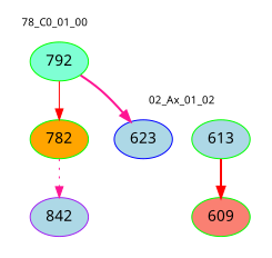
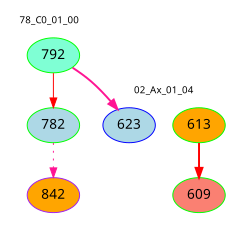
  digraph {
    fontname="Noto Sans"
    node [color=green fillcolor=orange fontname="Noto Sans" style=filled]
    edge [color=red fontname="Noto Sans" style=bold]
-   n1 [fillcolor=lightblue label=613]
+   n1 [label=613]
    n2 [fillcolor=salmon label=609]
    n3 [color=blue fillcolor=lightblue label=623]
    n4 [fillcolor=aquamarine label=792]
-   n5 [label=782]
-   n6 [color=purple fillcolor=lightblue label=842]
+   n5 [fillcolor=lightblue label=782]
+   n6 [color=purple label=842]
    subgraph cluster_1 {
      color=white
      fontsize=10
-     label="02_Ax_01_02"
+     label="02_Ax_01_04"
      n1
      n2
      n3
    }
    subgraph cluster_2 {
      color=white
      fontsize=10
      label="78_C0_01_00"
      n4
      n5
      n6
    }
    n1 -> n2
    n4 -> n3 [color=deeppink]
    n4 -> n5 [style=solid]
    n5 -> n6 [color=deeppink style=dotted]
  }
